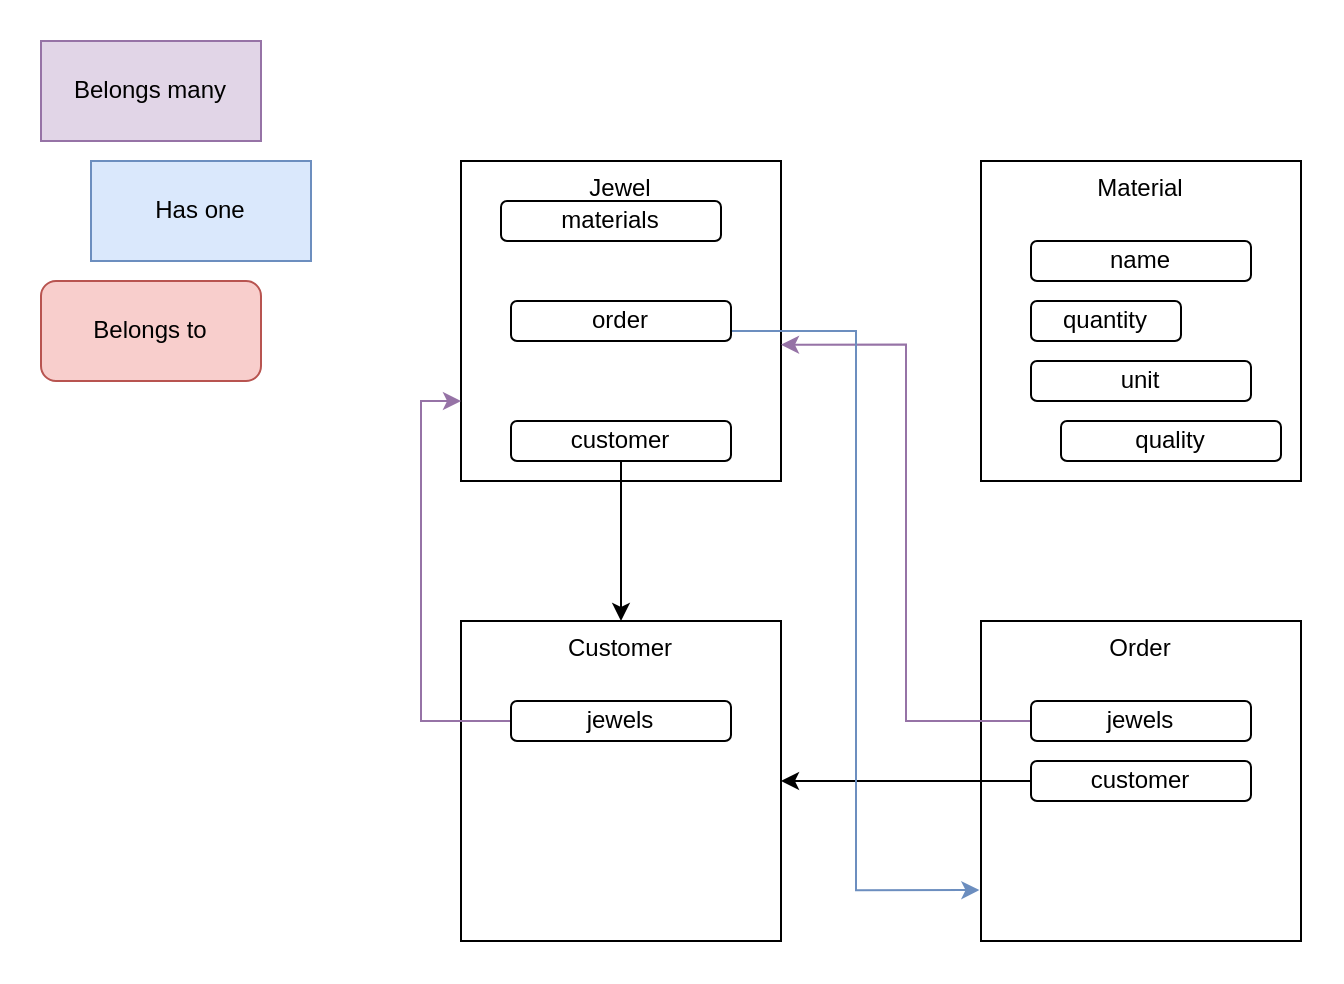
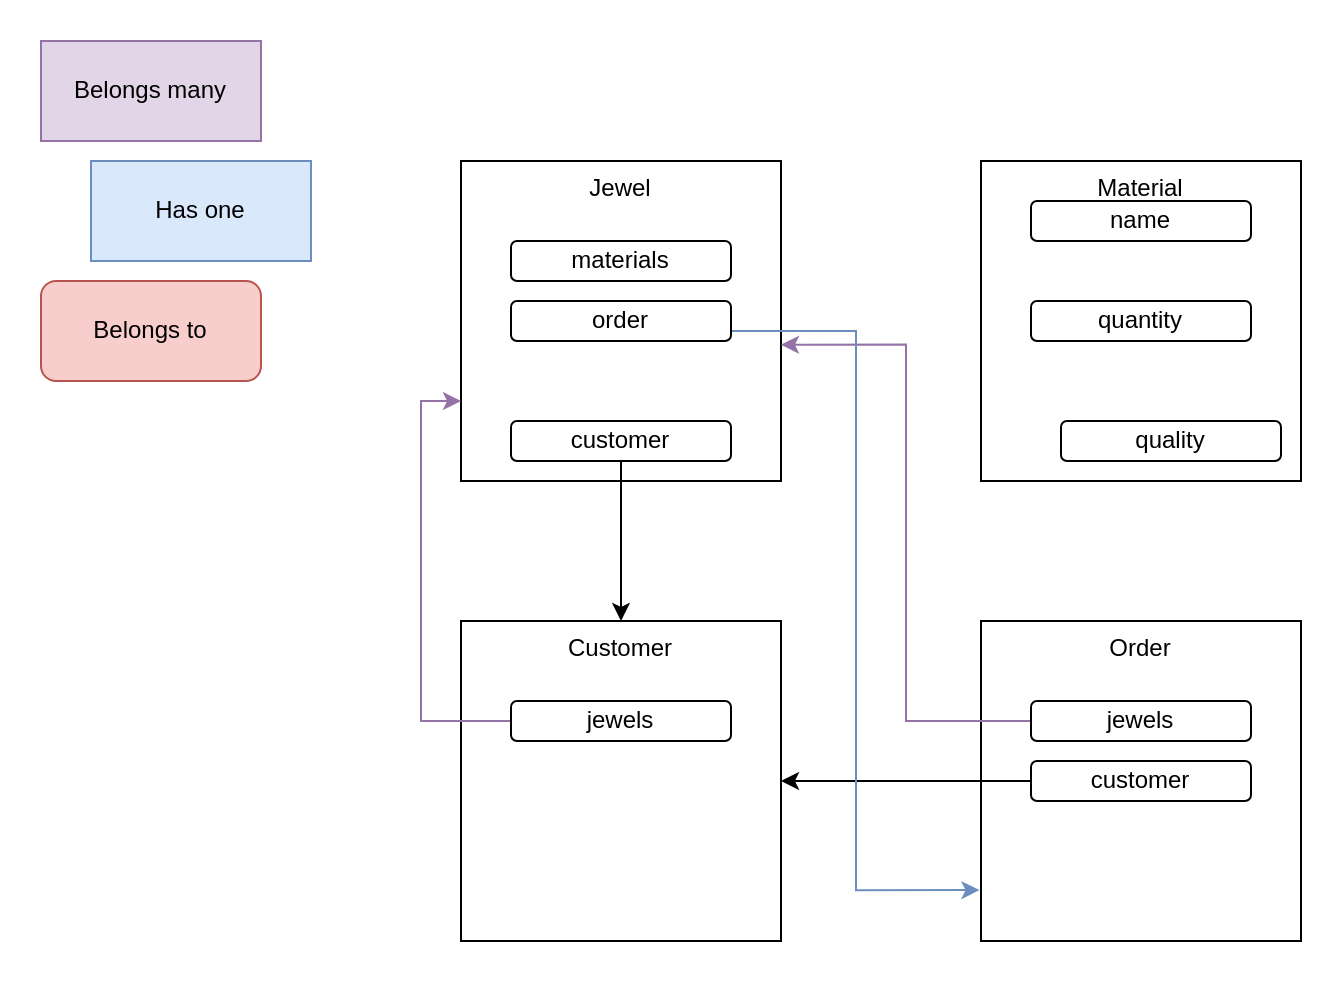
  <mxCell id="0" />
  <mxCell id="1" parent="0" />
  <mxCell id="2" value="Jewel" style="whiteSpace=wrap;html=1;aspect=fixed;verticalAlign=top;" parent="1" vertex="1"><mxGeometry x="230" y="80" width="160" height="160" as="geometry" /></mxCell>
- <mxCell id="3" value="materials" style="rounded=1;whiteSpace=wrap;html=1;" parent="1" vertex="1"><mxGeometry x="250" y="100" width="110" height="20" as="geometry" /></mxCell>
+ <mxCell id="3" value="materials" style="rounded=1;whiteSpace=wrap;html=1;" parent="1" vertex="1"><mxGeometry x="255" y="120" width="110" height="20" as="geometry" /></mxCell>
  <mxCell id="4" value="Material" style="whiteSpace=wrap;html=1;aspect=fixed;verticalAlign=top;" parent="1" vertex="1"><mxGeometry x="490" y="80" width="160" height="160" as="geometry" /></mxCell>
  <mxCell id="5" value="Customer" style="whiteSpace=wrap;html=1;aspect=fixed;verticalAlign=top;" parent="1" vertex="1"><mxGeometry x="230" y="310" width="160" height="160" as="geometry" /></mxCell>
  <mxCell id="6" style="edgeStyle=orthogonalEdgeStyle;rounded=0;orthogonalLoop=1;jettySize=auto;html=1;exitX=0.5;exitY=1;exitDx=0;exitDy=0;entryX=0.5;entryY=0;entryDx=0;entryDy=0;" parent="1" source="7" target="5" edge="1"><mxGeometry relative="1" as="geometry" /></mxCell>
  <mxCell id="7" value="customer" style="rounded=1;whiteSpace=wrap;html=1;" parent="1" vertex="1"><mxGeometry x="255" y="210" width="110" height="20" as="geometry" /></mxCell>
  <mxCell id="8" style="edgeStyle=orthogonalEdgeStyle;rounded=0;orthogonalLoop=1;jettySize=auto;html=1;entryX=0;entryY=0.75;entryDx=0;entryDy=0;fillColor=#e1d5e7;strokeColor=#9673a6;" parent="1" source="9" target="2" edge="1"><mxGeometry relative="1" as="geometry"><Array as="points"><mxPoint x="210" y="360" /><mxPoint x="210" y="200" /></Array></mxGeometry></mxCell>
  <mxCell id="9" value="jewels" style="rounded=1;whiteSpace=wrap;html=1;" parent="1" vertex="1"><mxGeometry x="255" y="350" width="110" height="20" as="geometry" /></mxCell>
  <mxCell id="10" value="Belongs many" style="rounded=0;whiteSpace=wrap;html=1;labelBackgroundColor=none;fillColor=#e1d5e7;strokeColor=#9673a6;" parent="1" vertex="1"><mxGeometry x="20" y="20" width="110" height="50" as="geometry" /></mxCell>
  <mxCell id="11" value="Has one" style="rounded=0;whiteSpace=wrap;html=1;labelBackgroundColor=none;fillColor=#dae8fc;strokeColor=#6c8ebf;" parent="1" vertex="1"><mxGeometry x="45" y="80" width="110" height="50" as="geometry" /></mxCell>
  <mxCell id="12" value="Belongs to" style="whiteSpace=wrap;html=1;labelBackgroundColor=none;fillColor=#f8cecc;strokeColor=#b85450;rounded=1;" parent="1" vertex="1"><mxGeometry x="20" y="140" width="110" height="50" as="geometry" /></mxCell>
- <mxCell id="13" value="name" style="rounded=1;whiteSpace=wrap;html=1;" parent="1" vertex="1"><mxGeometry x="515" y="120" width="110" height="20" as="geometry" /></mxCell>
- <mxCell id="14" value="quantity" style="rounded=1;whiteSpace=wrap;html=1;" parent="1" vertex="1"><mxGeometry x="515" y="150" width="75" height="20" as="geometry" /></mxCell>
- <mxCell id="15" value="unit" style="rounded=1;whiteSpace=wrap;html=1;" parent="1" vertex="1"><mxGeometry x="515" y="180" width="110" height="20" as="geometry" /></mxCell>
+ <mxCell id="13" value="name" style="rounded=1;whiteSpace=wrap;html=1;" parent="1" vertex="1"><mxGeometry x="515" y="100" width="110" height="20" as="geometry" /></mxCell>
+ <mxCell id="14" value="quantity" style="rounded=1;whiteSpace=wrap;html=1;" parent="1" vertex="1"><mxGeometry x="515" y="150" width="110" height="20" as="geometry" /></mxCell>
  <mxCell id="16" value="quality" style="rounded=1;whiteSpace=wrap;html=1;" parent="1" vertex="1"><mxGeometry x="530" y="210" width="110" height="20" as="geometry" /></mxCell>
  <mxCell id="17" value="Order" style="whiteSpace=wrap;html=1;aspect=fixed;verticalAlign=top;" vertex="1" parent="1"><mxGeometry x="490" y="310" width="160" height="160" as="geometry" /></mxCell>
  <mxCell id="18" style="edgeStyle=orthogonalEdgeStyle;rounded=0;orthogonalLoop=1;jettySize=auto;html=1;entryX=1;entryY=0.574;entryDx=0;entryDy=0;entryPerimeter=0;fillColor=#e1d5e7;strokeColor=#9673a6;" edge="1" parent="1" source="19" target="2"><mxGeometry relative="1" as="geometry" /></mxCell>
  <mxCell id="19" value="jewels" style="rounded=1;whiteSpace=wrap;html=1;" vertex="1" parent="1"><mxGeometry x="515" y="350" width="110" height="20" as="geometry" /></mxCell>
  <mxCell id="20" style="edgeStyle=orthogonalEdgeStyle;rounded=0;orthogonalLoop=1;jettySize=auto;html=1;" edge="1" parent="1" source="21" target="5"><mxGeometry relative="1" as="geometry" /></mxCell>
  <mxCell id="21" value="customer" style="rounded=1;whiteSpace=wrap;html=1;" vertex="1" parent="1"><mxGeometry x="515" y="380" width="110" height="20" as="geometry" /></mxCell>
  <mxCell id="22" style="edgeStyle=orthogonalEdgeStyle;rounded=0;orthogonalLoop=1;jettySize=auto;html=1;exitX=1;exitY=0.75;exitDx=0;exitDy=0;entryX=-0.005;entryY=0.841;entryDx=0;entryDy=0;entryPerimeter=0;fillColor=#dae8fc;strokeColor=#6c8ebf;" edge="1" parent="1" source="23" target="17"><mxGeometry relative="1" as="geometry" /></mxCell>
  <mxCell id="23" value="order" style="rounded=1;whiteSpace=wrap;html=1;" vertex="1" parent="1"><mxGeometry x="255" y="150" width="110" height="20" as="geometry" /></mxCell>
